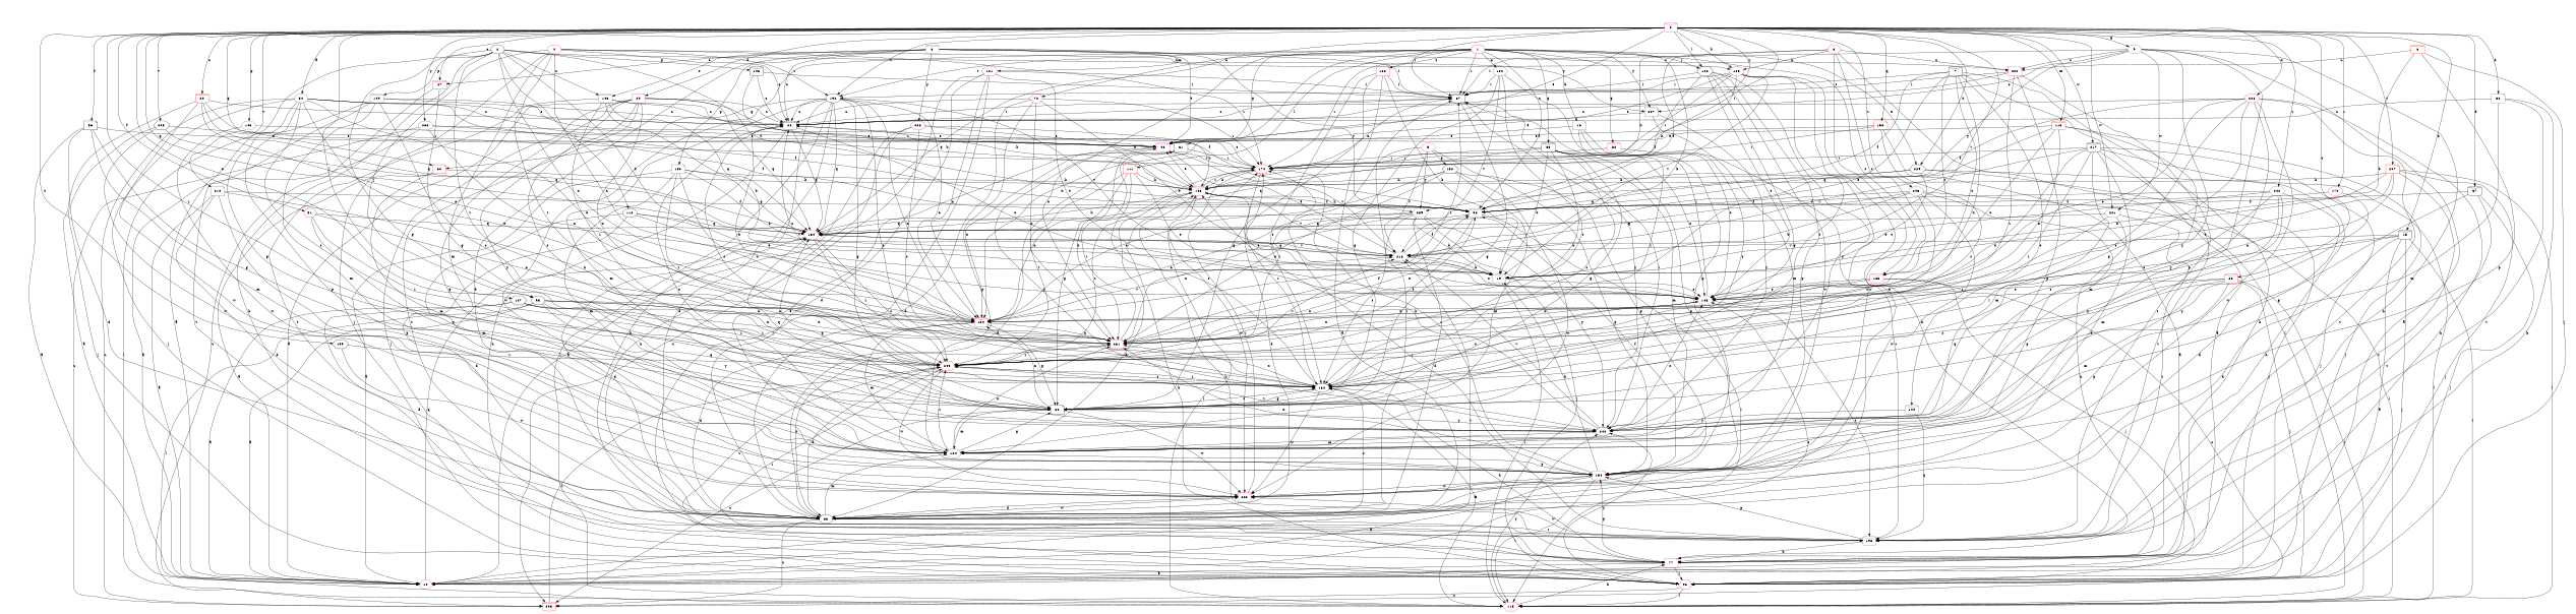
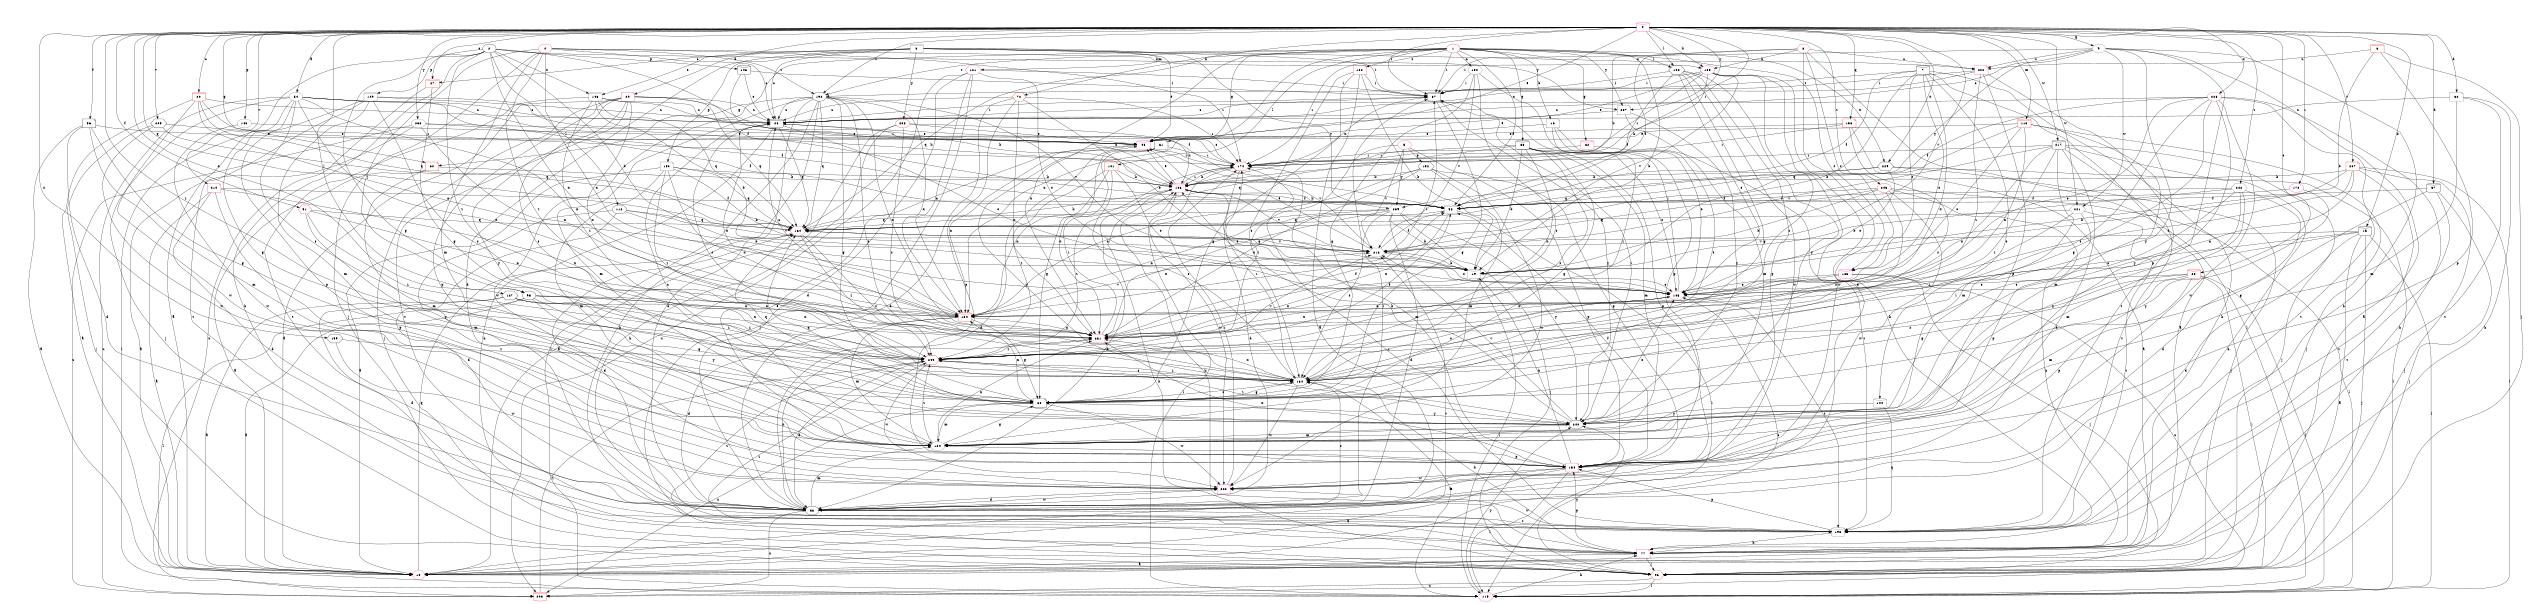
  strict digraph {
    node [color=deeppink shape=cylinder]
    0
    9 [color=gray40 shape=ellipse]
    15 [color=black]
    20 [color=red]
    23 [color=red]
    27 [color=red]
    29 [shape=note]
    32 [color=gray40 shape=note]
    37 [color=black]
    48
    51 [color=red shape=hexagon]
    54 [color=gray40 shape=ellipse]
    56 [color=black shape=note]
    60 [color=red shape=note]
    72 [color=red shape=hexagon]
    87 [color=black]
    95 [color=black shape=ellipse]
    105 [shape=ellipse]
    108 [color=black shape=hexagon]
    118 [color=red]
    127 [color=black shape=hexagon]
    146 [color=gray40 shape=ellipse]
    158 [color=red shape=note]
    164 [shape=hexagon]
    172 [shape=ellipse]
    174 [color=red shape=hexagon]
    192 [color=black shape=ellipse]
    199 [color=black shape=hexagon]
    205 [color=black shape=hexagon]
    207 [color=red shape=note]
-   210 [color=gray40 shape=note]
+   210 [shape=note]
    213 [color=gray40 shape=hexagon]
    217 [color=black]
    221 [color=gray40 shape=hexagon]
    228 [shape=ellipse]
    229 [color=black shape=hexagon]
    233 [color=gray40 shape=ellipse]
    237 [color=gray40 shape=note]
    242 [color=gray40 shape=hexagon]
-   243 [color=gray40 shape=ellipse]
+   243 [color=red shape=ellipse]
    249 [color=red shape=hexagon]
    10 [shape=hexagon]
    77 [shape=note]
    28 [color=black]
    202 [shape=note]
    239 [color=gray40 shape=hexagon]
    154 [shape=note]
    240 [color=black shape=ellipse]
    38 [color=black shape=ellipse]
    96 [color=red shape=hexagon]
    145 [shape=hexagon]
    115 [shape=hexagon]
    222 [shape=note]
    68 [color=black shape=note]
    124 [color=gray40 shape=ellipse]
    184 [color=black shape=ellipse]
    203 [color=red]
    231 [shape=note]
    106
    193 [color=gray40]
    58 [color=gray40]
    134 [color=red]
    19 [color=gray40]
    1 [color=red shape=ellipse]
    16 [color=gray40 shape=note]
    61 [color=black shape=note]
    62
    63 [color=black]
-   111 [color=red shape=note]
+   111 [color=red shape=note label=101]
    130 [color=gray40 shape=ellipse]
    182 [shape=note]
    183
    2 [color=black shape=ellipse]
    112 [color=black shape=ellipse]
    143 [color=gray40]
    148 [color=black]
    149 [color=gray40]
    3 [color=gray40]
    121 [shape=hexagon]
    150 [color=gray40 shape=note]
    238 [color=red shape=ellipse]
    4 [shape=ellipse]
    5 [shape=ellipse]
    152 [color=black shape=hexagon]
    6 [color=red]
    7 [color=black]
    144 [color=gray40]
    8 [shape=hexagon]
    0 -> 9 [label=a]
    0 -> 15 [label=b]
    0 -> 20 [label=c]
    0 -> 23 [label=c]
    0 -> 27 [label=c]
    0 -> 29 [label=d]
    0 -> 32 [label=d]
    0 -> 37 [label=d]
    0 -> 48 [label=e]
    0 -> 51 [label=f]
    0 -> 54 [label=a]
    0 -> 56 [label=f]
    0 -> 60 [label=g]
    0 -> 72 [label=h]
    0 -> 87 [label=i]
    0 -> 95 [label=j]
    0 -> 105 [label=k]
    0 -> 108 [label=l]
    0 -> 118 [label=m]
    0 -> 127 [label=n]
    0 -> 146 [label=p]
    0 -> 158 [label=q]
    0 -> 164 [label=q]
    0 -> 172 [label=r]
    0 -> 174 [label=r]
    0 -> 192 [label=t]
    0 -> 199 [label=u]
    0 -> 205 [label=v]
    0 -> 207 [label=v]
    0 -> 210 [label=v]
    0 -> 213 [label=v]
    0 -> 217 [label=w]
    0 -> 221 [label=w]
    0 -> 228 [label=x]
    0 -> 229 [label=x]
    0 -> 233 [label=y]
    0 -> 237 [label=y]
    0 -> 242 [label=z]
    0 -> 243 [label=z]
    0 -> 249 [label=z]
    9 -> 87 [label=i]
    9 -> 221 [label=w]
    9 -> 10 [label=a]
    9 -> 77 [label=h]
    9 -> 28 [label=c]
    9 -> 202 [label=u]
    9 -> 239 [label=y]
    9 -> 154 [label=p]
    9 -> 240 [label=y]
    15 -> 213 [label=v]
    15 -> 249 [label=l]
    15 -> 10 [label=a]
    15 -> 38 [label=d]
    15 -> 96 [label=j]
    15 -> 145 [label=o]
    15 -> 115 [label=l]
    20 -> 164 [label=q]
    20 -> 174 [label=r]
    20 -> 10 [label=a]
    20 -> 28 [label=c]
    20 -> 145 [label=o]
    20 -> 222 [label=w]
    23 -> 154 [label=p]
    23 -> 96 [label=j]
    23 -> 145 [label=o]
    23 -> 115 [label=l]
    23 -> 68 [label=g]
    23 -> 124 [label=m]
    23 -> 184 [label=s]
    27 -> 68 [label=g]
    27 -> 203 [label=u]
    29 -> 164 [label=q]
    29 -> 10 [label=a]
    29 -> 28 [label=c]
    29 -> 154 [label=p]
    29 -> 240 [label=y]
    29 -> 96 [label=j]
    29 -> 184 [label=s]
    29 -> 231 [label=x]
    29 -> 106 [label=k]
    29 -> 193 [label=t]
    32 -> 77 [label=h]
    32 -> 28 [label=c]
    32 -> 124 [label=m]
    32 -> 193 [label=t]
    37 -> 96 [label=j]
    37 -> 68 [label=g]
    37 -> 193 [label=t]
    37 -> 58 [label=f]
    48 -> 174 [label=r]
    48 -> 213 [label=v]
    48 -> 240 [label=y]
    48 -> 134 [label=n]
    51 -> 164 [label=q]
    51 -> 249 [label=z]
    51 -> 240 [label=y]
    51 -> 134 [label=n]
    54 -> 28 [label=c]
    54 -> 96 [label=j]
    54 -> 115 [label=l]
    54 -> 68 [label=g]
    54 -> 184 [label=s]
    54 -> 203 [label=u]
    54 -> 231 [label=x]
    54 -> 106 [label=k]
    54 -> 58 [label=f]
    54 -> 134 [label=n]
    56 -> 48 [label=e]
    56 -> 10 [label=a]
    56 -> 38 [label=d]
    56 -> 68 [label=g]
    56 -> 124 [label=m]
    60 -> 10 [label=a]
    60 -> 124 [label=m]
    60 -> 106 [label=k]
    72 -> 174 [label=r]
    72 -> 28 [label=c]
    72 -> 154 [label=p]
    72 -> 38 [label=d]
    72 -> 231 [label=x]
    72 -> 19 [label=b]
    87 -> 28 [label=c]
    87 -> 240 [label=y]
    87 -> 68 [label=g]
    95 -> 249 [label=z]
    95 -> 10 [label=a]
    95 -> 240 [label=y]
    95 -> 115 [label=l]
    95 -> 68 [label=g]
    95 -> 231 [label=x]
    95 -> 134 [label=n]
    105 -> 48 [label=e]
    105 -> 87 [label=i]
    105 -> 174 [label=r]
    105 -> 213 [label=v]
    105 -> 77 [label=h]
    105 -> 222 [label=w]
    105 -> 184 [label=s]
    105 -> 106 [label=k]
    108 -> 87 [label=i]
    108 -> 154 [label=p]
    108 -> 240 [label=y]
    108 -> 145 [label=o]
    108 -> 222 [label=w]
    108 -> 68 [label=g]
    108 -> 58 [label=f]
    118 -> 48 [label=e]
    118 -> 164 [label=q]
    118 -> 96 [label=j]
    118 -> 145 [label=o]
    118 -> 124 [label=m]
    118 -> 134 [label=n]
    127 -> 249 [label=z]
    127 -> 10 [label=a]
    127 -> 38 [label=d]
    127 -> 231 [label=x]
    127 -> 134 [label=n]
    146 -> 48 [label=e]
    146 -> 222 [label=w]
    158 -> 48 [label=e]
    158 -> 174 [label=r]
    158 -> 10 [label=a]
    158 -> 184 [label=s]
    164 -> 213 [label=v]
    164 -> 249 [label=z]
    164 -> 38 [label=d]
    164 -> 184 [label=s]
    164 -> 106 [label=k]
    172 -> 240 [label=y]
    172 -> 58 [label=f]
    174 -> 87 [label=x]
    174 -> 28 [label=c]
    174 -> 38 [label=d]
    174 -> 222 [label=w]
    174 -> 106 [label=k]
    192 -> 164 [label=q]
    192 -> 213 [label=v]
    192 -> 77 [label=h]
    192 -> 28 [label=c]
    192 -> 38 [label=d]
    192 -> 115 [label=l]
    192 -> 222 [label=w]
    192 -> 68 [label=g]
    192 -> 124 [label=m]
    192 -> 184 [label=s]
    192 -> 231 [label=x]
    192 -> 134 [label=n]
    199 -> 249 [label=z]
    199 -> 222 [label=w]
    205 -> 48 [label=e]
    205 -> 164 [label=q]
    205 -> 96 [label=j]
    205 -> 222 [label=w]
    207 -> 96 [label=j]
    207 -> 145 [label=o]
    207 -> 115 [label=l]
    207 -> 106 [label=k]
    207 -> 193 [label=t]
    207 -> 134 [label=n]
    207 -> 19 [label=b]
    210 -> 10 [label=a]
    210 -> 154 [label=p]
    210 -> 38 [label=d]
    210 -> 231 [label=x]
    210 -> 58 [label=f]
    213 -> 48 [label=e]
    213 -> 164 [label=q]
    213 -> 145 [label=o]
    213 -> 58 [label=f]
    213 -> 19 [label=b]
    217 -> 174 [label=r]
    217 -> 213 [label=v]
    217 -> 249 [label=z]
    217 -> 77 [label=h]
    217 -> 38 [label=d]
    217 -> 96 [label=j]
    217 -> 124 [label=m]
    217 -> 231 [label=x]
    217 -> 193 [label=t]
    221 -> 164 [label=q]
    221 -> 249 [label=z]
    221 -> 154 [label=p]
    221 -> 193 [label=t]
    228 -> 77 [label=h]
    228 -> 28 [label=c]
    228 -> 240 [label=y]
    228 -> 145 [label=o]
    228 -> 222 [label=w]
    228 -> 68 [label=g]
    228 -> 184 [label=s]
    228 -> 193 [label=t]
    228 -> 58 [label=f]
    229 -> 164 [label=q]
    229 -> 96 [label=j]
    229 -> 145 [label=o]
    229 -> 115 [label=l]
    229 -> 106 [label=k]
    233 -> 48 [label=e]
    233 -> 10 [label=a]
    233 -> 203 [label=u]
    233 -> 58 [label=f]
    233 -> 134 [label=n]
    237 -> 48 [label=e]
    237 -> 240 [label=y]
    237 -> 124 [label=m]
    242 -> 240 [label=y]
    242 -> 38 [label=d]
    242 -> 124 [label=m]
    242 -> 184 [label=s]
    242 -> 58 [label=f]
    242 -> 19 [label=b]
    243 -> 213 [label=v]
    243 -> 77 [label=h]
    243 -> 115 [label=l]
    243 -> 222 [label=w]
    243 -> 184 [label=s]
    243 -> 58 [label=f]
    243 -> 19 [label=b]
    249 -> 213 [label=v]
    249 -> 38 [label=d]
    249 -> 222 [label=w]
    249 -> 184 [label=s]
    249 -> 58 [label=f]
    10 -> 164 [label=q]
    10 -> 213 [label=v]
    10 -> 145 [label=o]
    77 -> 249 [label=z]
    77 -> 10 [label=a]
    77 -> 154 [label=p]
    77 -> 96 [label=j]
    77 -> 106 [label=k]
    28 -> 48 [label=e]
    28 -> 87 [label=i]
    28 -> 164 [label=q]
    28 -> 77 [label=h]
    28 -> 145 [label=o]
    28 -> 184 [label=s]
    28 -> 231 [label=x]
    202 -> 87 [label=i]
    202 -> 249 [label=z]
    202 -> 28 [label=c]
    202 -> 154 [label=p]
    202 -> 193 [label=t]
    239 -> 164 [label=q]
    239 -> 240 [label=y]
    239 -> 38 [label=d]
    239 -> 96 [label=j]
    239 -> 184 [label=s]
    239 -> 231 [label=x]
    239 -> 134 [label=n]
    239 -> 19 [label=b]
    154 -> 48 [label=e]
-   154 -> 174 [label=r]
+   154 -> 174 [label=m]
    154 -> 10 [label=a]
    154 -> 38 [label=d]
    154 -> 115 [label=l]
    154 -> 222 [label=w]
    154 -> 231 [label=x]
    154 -> 58 [label=f]
    154 -> 19 [label=b]
    240 -> 87 [label=i]
    240 -> 164 [label=q]
    240 -> 213 [label=v]
    240 -> 249 [label=z]
    240 -> 145 [label=o]
    240 -> 124 [label=m]
    240 -> 106 [label=k]
    38 -> 87 [label=i]
    38 -> 222 [label=w]
    38 -> 124 [label=m]
    38 -> 184 [label=s]
    38 -> 203 [label=u]
    38 -> 231 [label=x]
    38 -> 193 [label=t]
    96 -> 240 [label=y]
    96 -> 115 [label=l]
    96 -> 203 [label=u]
    96 -> 106 [label=k]
    145 -> 87 [label=i]
    145 -> 231 [label=x]
    145 -> 193 [label=t]
    145 -> 134 [label=n]
    115 -> 77 [label=h]
    115 -> 240 [label=y]
    115 -> 184 [label=s]
    222 -> 174 [label=r]
    222 -> 38 [label=d]
    68 -> 164 [label=q]
    68 -> 240 [label=y]
    68 -> 222 [label=w]
    68 -> 124 [label=m]
    68 -> 184 [label=s]
    68 -> 203 [label=u]
    68 -> 134 [label=n]
    124 -> 249 [label=z]
    124 -> 28 [label=c]
    124 -> 154 [label=p]
    124 -> 68 [label=g]
    124 -> 231 [label=x]
    184 -> 174 [label=r]
    184 -> 249 [label=z]
    184 -> 77 [label=h]
    184 -> 145 [label=o]
    184 -> 222 [label=w]
    184 -> 68 [label=g]
    184 -> 231 [label=x]
    203 -> 249 [label=z]
    231 -> 174 [label=r]
    231 -> 249 [label=z]
    231 -> 58 [label=f]
    106 -> 48 [label=e]
    106 -> 174 [label=r]
    106 -> 213 [label=v]
    106 -> 249 [label=z]
    106 -> 38 [label=d]
    106 -> 145 [label=o]
    106 -> 115 [label=l]
    106 -> 58 [label=f]
    193 -> 174 [label=r]
    193 -> 249 [label=z]
    193 -> 77 [label=h]
    193 -> 154 [label=p]
    193 -> 222 [label=w]
    58 -> 164 [label=q]
    58 -> 115 [label=l]
    58 -> 231 [label=x]
    58 -> 106 [label=k]
    134 -> 87 [label=i]
    134 -> 213 [label=v]
    134 -> 28 [label=c]
    134 -> 38 [label=d]
    134 -> 68 [label=g]
    134 -> 124 [label=m]
    134 -> 231 [label=x]
    19 -> 145 [label=o]
    19 -> 115 [label=l]
    19 -> 231 [label=x]
    1 -> 60 [label=g]
    1 -> 87 [label=i]
    1 -> 108 [label=l]
    1 -> 164 [label=q]
    1 -> 174 [label=r]
    1 -> 192 [label=t]
    1 -> 229 [label=x]
    1 -> 237 [label=y]
    1 -> 231 [label=x]
    1 -> 58 [label=f]
    1 -> 134 [label=n]
    1 -> 19 [label=b]
    1 -> 16 [label=b]
    1 -> 61 [label=g]
    1 -> 62 [label=g]
    1 -> 63 [label=g]
    1 -> 111 [label=l]
    1 -> 130 [label=n]
    1 -> 182 [label=s]
    1 -> 183 [label=s]
    16 -> 48 [label=e]
    16 -> 249 [label=z]
    16 -> 145 [label=o]
    16 -> 184 [label=s]
    61 -> 174 [label=r]
    61 -> 38 [label=d]
    61 -> 68 [label=g]
    61 -> 231 [label=x]
    62 -> 174 [label=r]
    62 -> 193 [label=t]
    63 -> 164 [label=q]
    63 -> 174 [label=r]
    63 -> 154 [label=p]
    63 -> 145 [label=o]
    63 -> 68 [label=g]
    63 -> 124 [label=m]
    63 -> 184 [label=s]
    63 -> 231 [label=x]
    63 -> 19 [label=b]
    111 -> 249 [label=z]
    111 -> 145 [label=o]
    111 -> 184 [label=s]
    111 -> 106 [label=k]
    111 -> 134 [label=n]
    130 -> 87 [label=i]
    130 -> 213 [label=v]
    130 -> 154 [label=p]
    130 -> 68 [label=g]
    130 -> 184 [label=s]
    182 -> 87 [label=i]
    182 -> 10 [label=a]
    182 -> 68 [label=g]
    182 -> 184 [label=s]
    182 -> 19 [label=b]
    183 -> 96 [label=j]
    183 -> 145 [label=o]
    183 -> 203 [label=u]
    183 -> 231 [label=x]
    2 -> 237 [label=y]
    2 -> 249 [label=z]
    2 -> 10 [label=a]
    2 -> 77 [label=h]
    2 -> 68 [label=g]
    2 -> 58 [label=f]
    2 -> 134 [label=n]
    2 -> 19 [label=b]
    2 -> 112 [label=l]
    2 -> 143 [label=o]
    2 -> 148 [label=p]
    2 -> 149 [label=p]
    112 -> 164 [label=q]
    112 -> 213 [label=v]
    112 -> 38 [label=d]
    112 -> 124 [label=m]
    112 -> 19 [label=b]
    143 -> 164 [label=q]
    143 -> 174 [label=r]
    143 -> 249 [label=z]
    143 -> 28 [label=c]
    143 -> 193 [label=t]
    143 -> 19 [label=b]
    148 -> 87 [label=i]
    148 -> 28 [label=c]
    148 -> 58 [label=f]
    149 -> 28 [label=c]
    149 -> 154 [label=p]
    149 -> 124 [label=m]
    149 -> 184 [label=s]
    149 -> 106 [label=k]
    149 -> 193 [label=t]
    3 -> 27 [label=c]
    3 -> 48 [label=e]
    3 -> 87 [label=i]
    3 -> 28 [label=c]
    3 -> 202 [label=u]
    3 -> 239 [label=y]
    3 -> 38 [label=d]
    3 -> 143 [label=o]
    3 -> 121 [label=m]
    3 -> 150 [label=p]
    3 -> 238 [label=y]
    121 -> 87 [label=i]
    121 -> 38 [label=d]
    121 -> 96 [label=j]
    121 -> 145 [label=o]
    121 -> 203 [label=u]
    121 -> 134 [label=n]
    150 -> 164 [label=q]
    150 -> 249 [label=z]
    150 -> 10 [label=a]
    150 -> 124 [label=m]
    150 -> 231 [label=x]
    150 -> 106 [label=k]
    150 -> 19 [label=b]
    238 -> 48 [label=e]
    238 -> 10 [label=a]
    238 -> 77 [label=h]
    238 -> 184 [label=s]
    238 -> 106 [label=k]
    4 -> 95 [label=j]
    4 -> 105 [label=k]
    4 -> 174 [label=r]
    4 -> 192 [label=t]
    4 -> 249 [label=z]
    4 -> 28 [label=c]
    4 -> 96 [label=j]
    4 -> 124 [label=m]
    4 -> 134 [label=n]
    5 -> 213 [label=v]
    5 -> 249 [label=z]
    5 -> 239 [label=y]
    5 -> 154 [label=p]
    5 -> 152 [label=p]
    152 -> 154 [label=p]
    152 -> 222 [label=w]
    152 -> 124 [label=m]
    152 -> 231 [label=x]
    152 -> 106 [label=k]
    152 -> 134 [label=n]
    6 -> 202 [label=u]
    6 -> 154 [label=p]
    6 -> 96 [label=j]
    6 -> 19 [label=b]
    7 -> 192 [label=t]
    7 -> 10 [label=a]
    7 -> 77 [label=h]
    7 -> 145 [label=o]
    7 -> 231 [label=x]
    7 -> 58 [label=f]
    7 -> 19 [label=b]
    7 -> 183 [label=s]
    7 -> 144 [label=o]
    144 -> 240 [label=y]
    144 -> 193 [label=q]
    8 -> 105 [label=k]
    8 -> 202 [label=u]
    8 -> 38 [label=d]
    8 -> 115 [label=l]
    8 -> 106 [label=k]
    8 -> 58 [label=f]
    8 -> 183 [label=s]
  }
